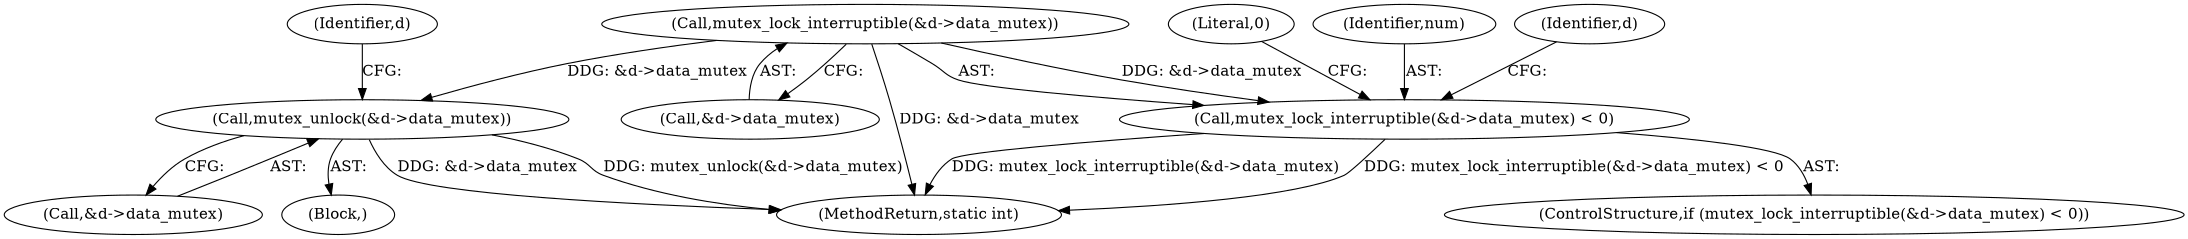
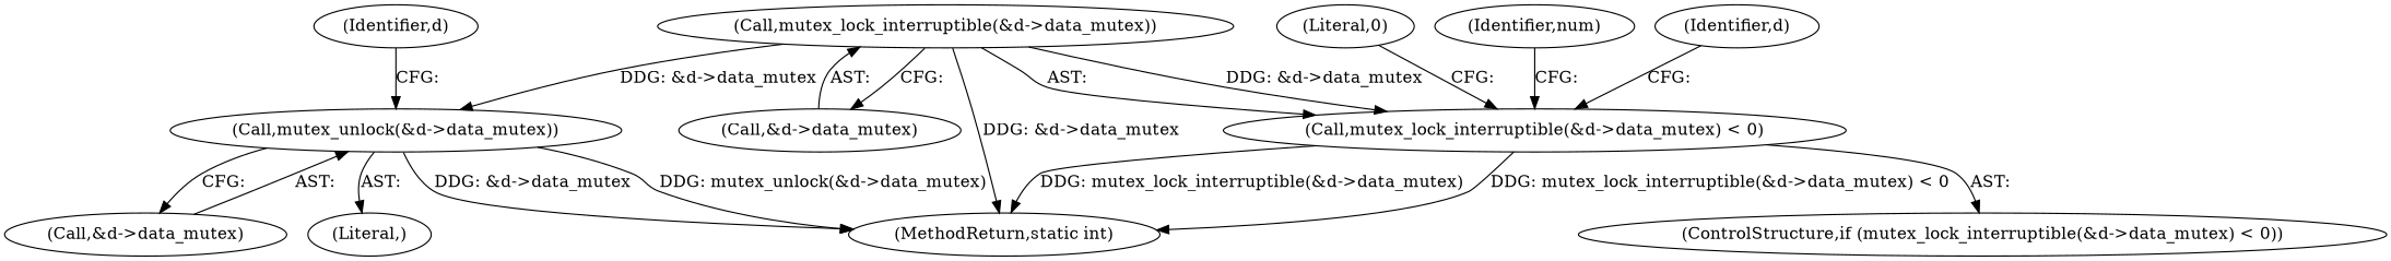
  digraph {
    n1 [label="(Call,mutex_lock_interruptible(&d->data_mutex))"]
    n2 [label="(Call,mutex_lock_interruptible(&d->data_mutex) < 0)"]
    n3 [label="(Call,mutex_unlock(&d->data_mutex))"]
    n4 [label="(MethodReturn,static int)"]
    n5 [label="(Call,&d->data_mutex)"]
    n6 [label="(ControlStructure,if (mutex_lock_interruptible(&d->data_mutex) < 0))"]
    n7 [label="(Call,&d->data_mutex)"]
-   n8 [label="(Block,)"]
+   n8 [label="(Literal,)"]
    n9 [label="(Literal,0)"]
    n10 [label="(Identifier,d)"]
    n11 [label="(Identifier,num)"]
    n12 [label="(Identifier,d)"]
    n1 -> n2 [label="AST: "]
    n1 -> n2 [label="DDG: &d->data_mutex"]
    n1 -> n3 [label="DDG: &d->data_mutex"]
    n1 -> n4 [label="DDG: &d->data_mutex"]
    n1 -> n5 [label="CFG: "]
    n2 -> n4 [label="DDG: mutex_lock_interruptible(&d->data_mutex) < 0"]
    n2 -> n4 [label="DDG: mutex_lock_interruptible(&d->data_mutex)"]
    n2 -> n6 [label="AST: "]
    n3 -> n4 [label="DDG: &d->data_mutex"]
    n3 -> n4 [label="DDG: mutex_unlock(&d->data_mutex)"]
    n3 -> n7 [label="CFG: "]
    n3 -> n8 [label="AST: "]
    n5 -> n1 [label="AST: "]
    n7 -> n3 [label="AST: "]
    n9 -> n2 [label="CFG: "]
    n10 -> n3 [label="CFG: "]
-   n11 -> n2 [label="AST: "]
+   n11 -> n2 [label="CFG: "]
    n12 -> n2 [label="CFG: "]
  }
